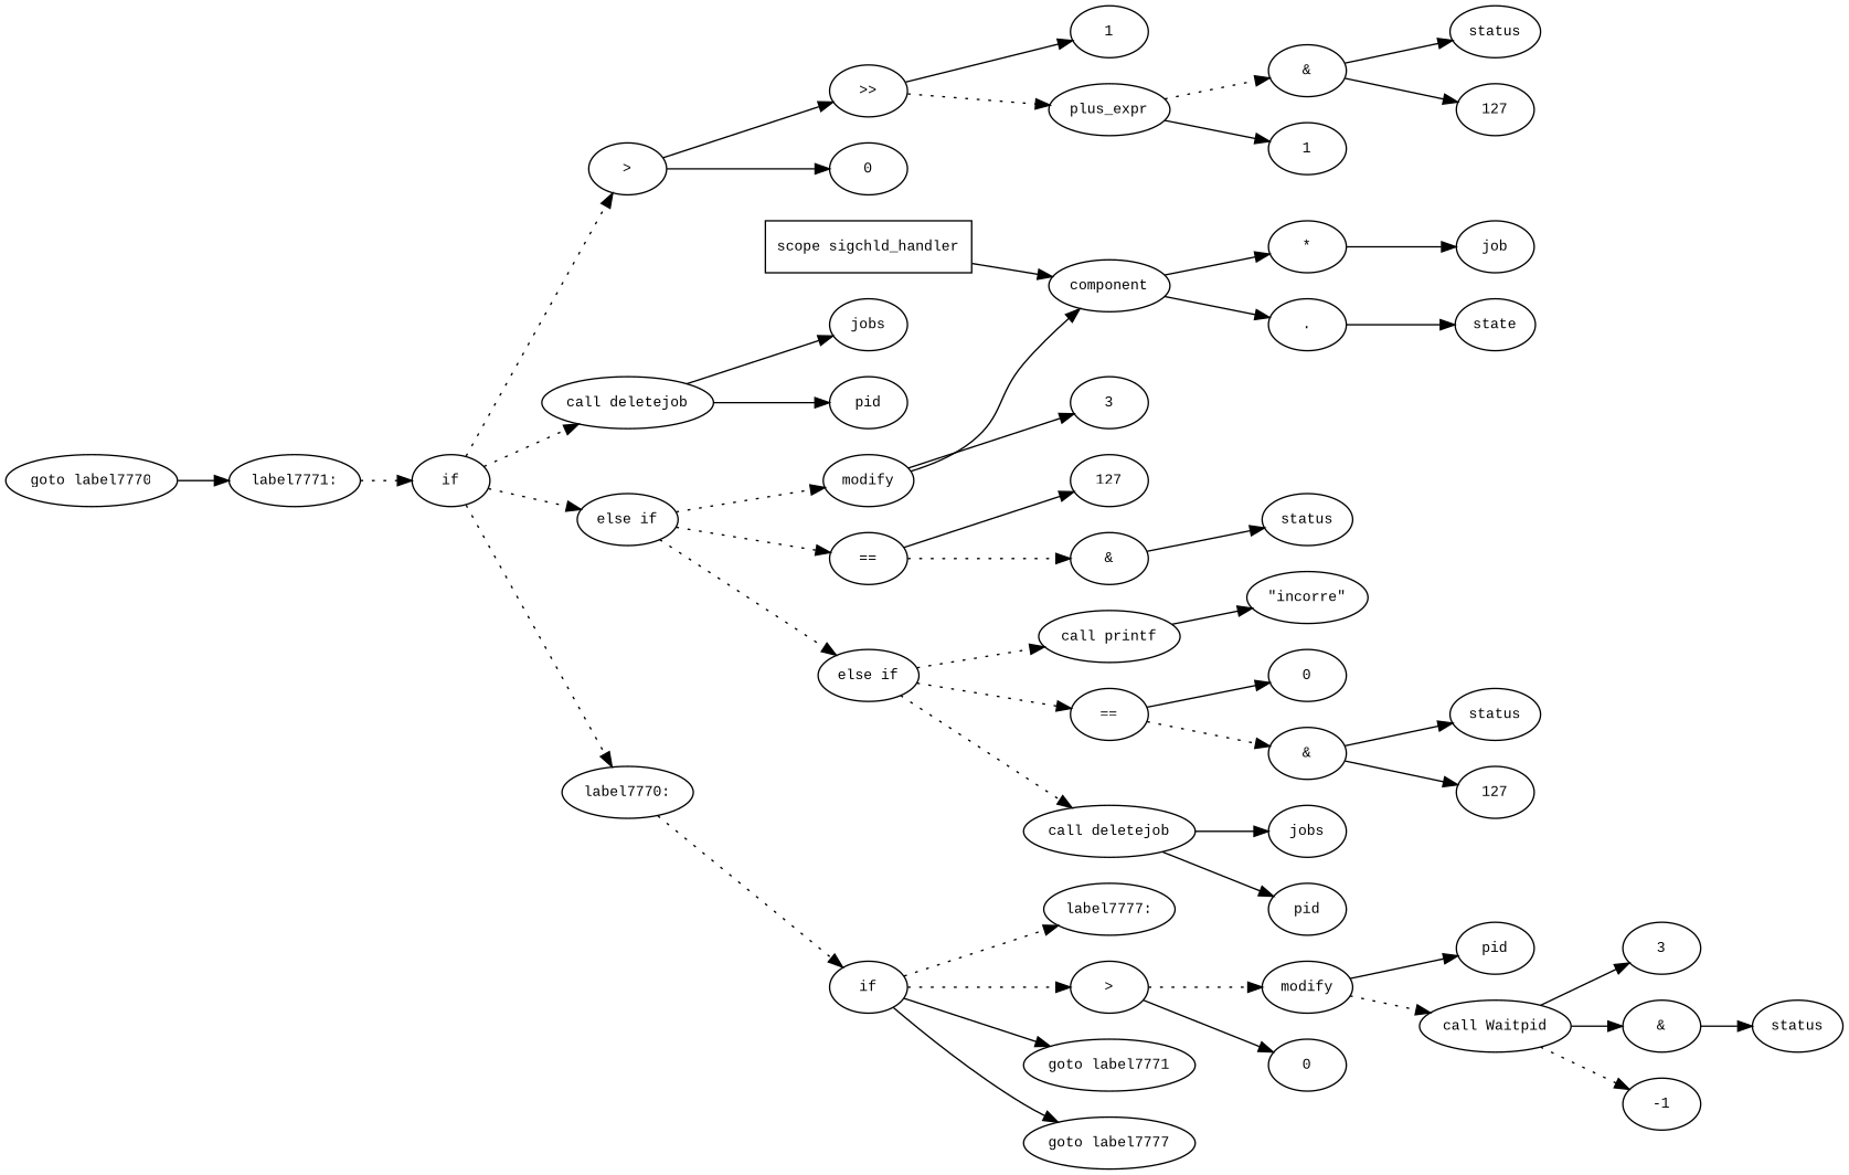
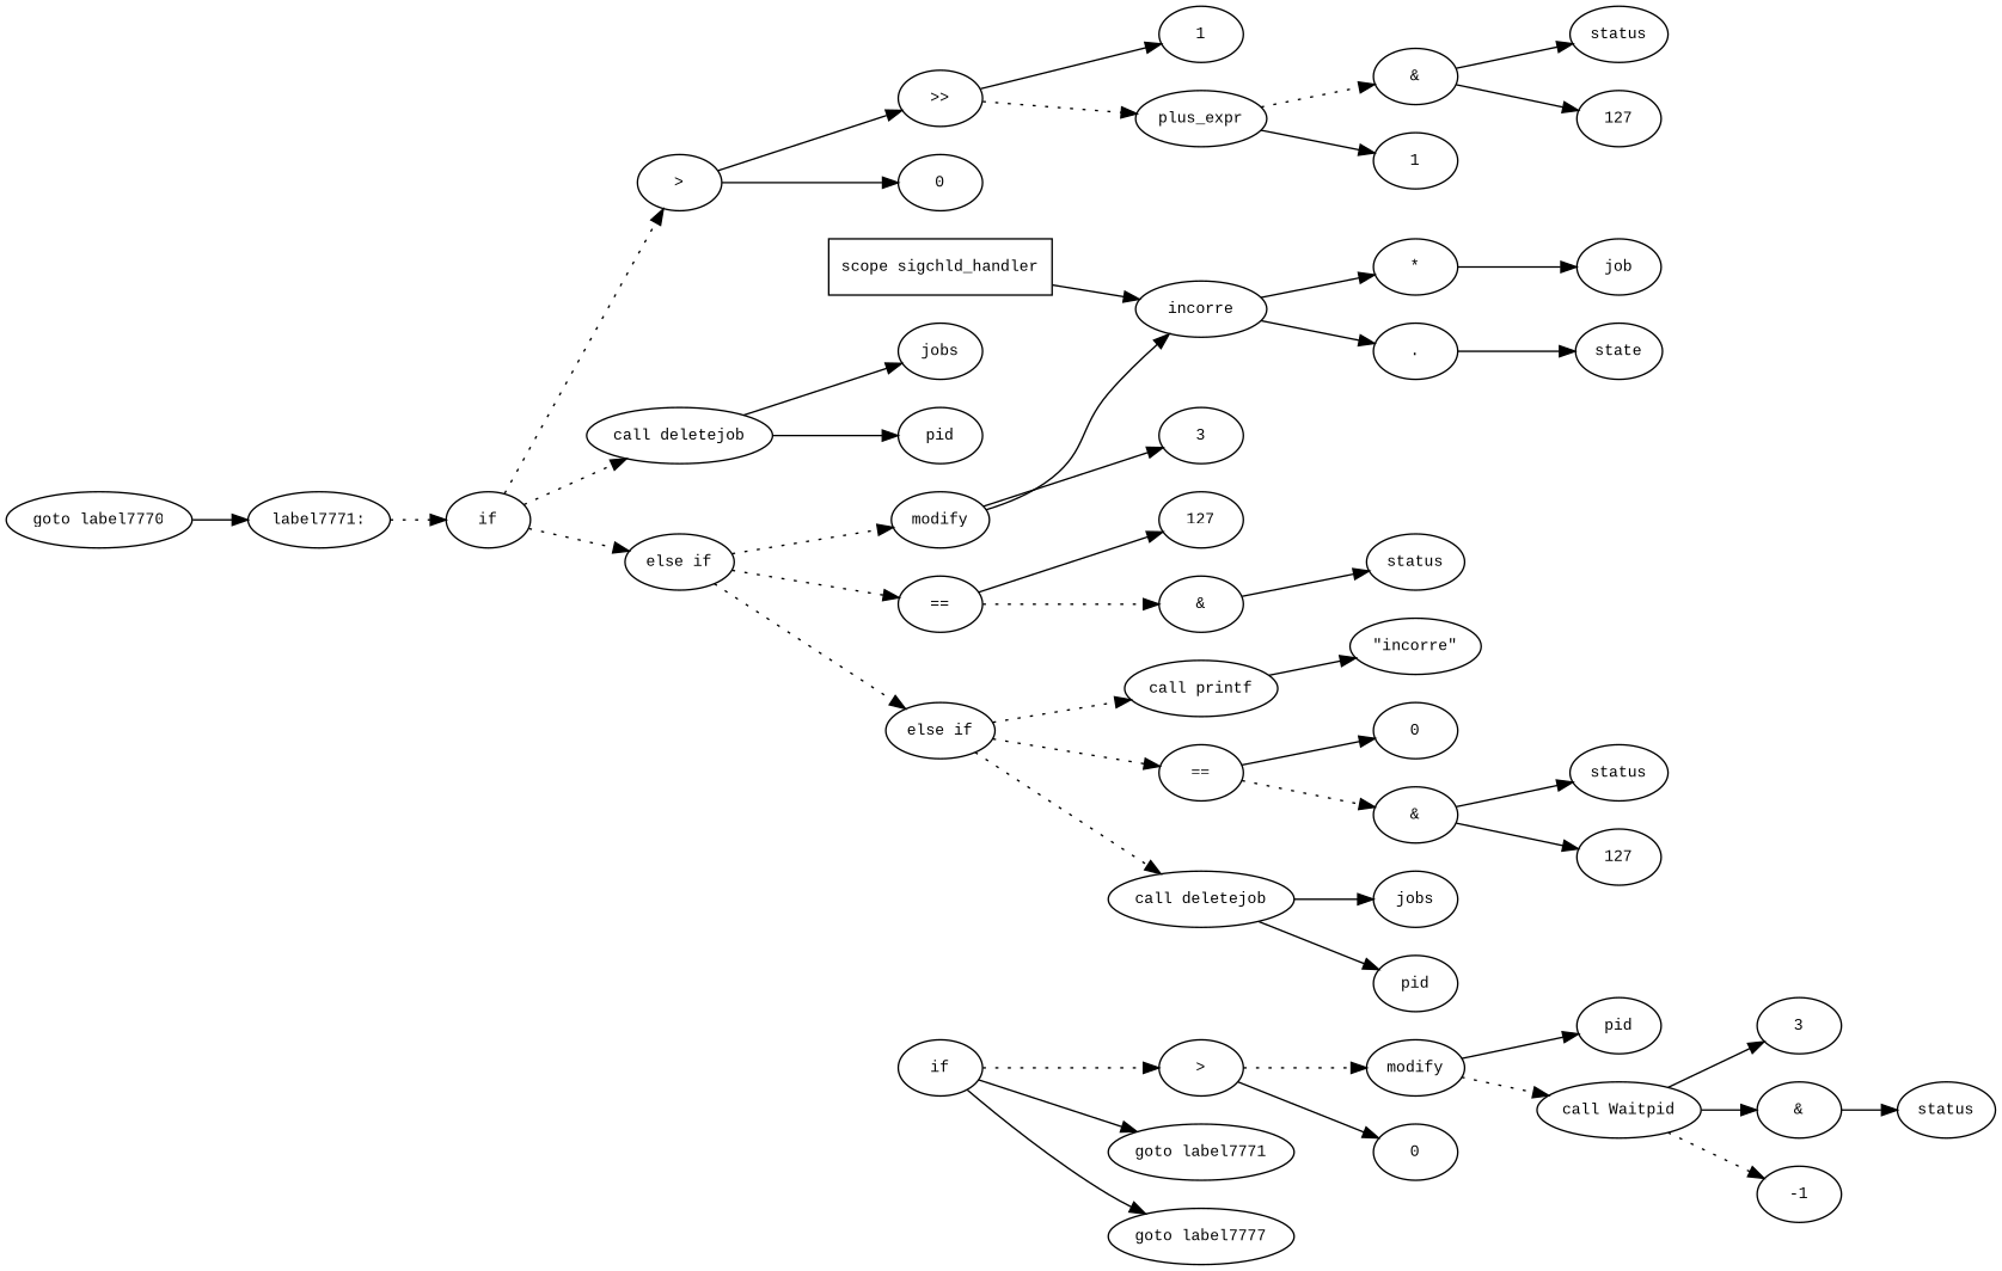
  digraph {
    fontname="Times New Roman"
    fontsize=10
    rankdir=LR
    node [fontname="Courier New" fontsize=10 shape=ellipse]
    edge [fontname="Times New Roman" fontsize=10]
    n1 [label="scope sigchld_handler" shape=box]
-   n2 [label=component]
+   n2 [label=incorre]
    n3 [label="goto label7770"]
    n4 [label="label7771:"]
    n5 [label=if]
    n6 [label=">"]
    n7 [label="call deletejob"]
    n8 [label="else if"]
-   n9 [label="label7770:"]
    n10 [label=">>"]
    n11 [label=0]
    n12 [label=pid]
    n13 [label=jobs]
    n14 [label="=="]
    n15 [label=modify]
    n16 [label="else if"]
    n17 [label=if]
    n18 [label=plus_expr]
    n19 [label=1]
    n20 [label="&"]
    n21 [label=1]
    n22 [label=status]
    n23 [label=127]
    n24 [label="&"]
    n25 [label=127]
    n26 [label=3]
    n27 [label="=="]
    n28 [label="call deletejob"]
    n29 [label="call printf"]
    n30 [label=status]
    n31 [label="*"]
    n32 [label="."]
    n33 [label=job]
    n34 [label=state]
    n35 [label="&"]
    n36 [label=0]
    n37 [label=pid]
    n38 [label=jobs]
    n39 [label="\"incorre\""]
    n40 [label=status]
    n41 [label=127]
    n42 [label=">"]
    n43 [label="goto label7771"]
    n44 [label="goto label7777"]
-   n45 [label="label7777:"]
    n46 [label=modify]
    n47 [label=0]
    n48 [label=pid]
    n49 [label="call Waitpid"]
    n50 [label=3]
    n51 [label="&"]
    n52 [label=-1]
    n53 [label=status]
    n1 -> n2
    n2 -> n31
    n2 -> n32
    n3 -> n4 [style=solid]
    n4 -> n5 [style=dotted]
    n5 -> n6 [style=dotted]
    n5 -> n7 [style=dotted]
    n5 -> n8 [style=dotted]
-   n5 -> n9 [style=dotted]
    n6 -> n10
    n6 -> n11
    n7 -> n12
    n7 -> n13
    n8 -> n14 [style=dotted]
    n8 -> n15 [style=dotted]
    n8 -> n16 [style=dotted]
-   n9 -> n17 [style=dotted]
    n10 -> n18 [style=dotted]
    n10 -> n19
    n14 -> n24 [style=dotted]
    n14 -> n25
    n15 -> n2
    n15 -> n26
    n16 -> n27 [style=dotted]
    n16 -> n28 [style=dotted]
    n16 -> n29 [style=dotted]
    n17 -> n42 [style=dotted]
    n17 -> n43
    n17 -> n44
-   n17 -> n45 [style=dotted]
    n18 -> n20 [style=dotted]
    n18 -> n21
    n20 -> n22
    n20 -> n23
    n24 -> n30
    n27 -> n35 [style=dotted]
    n27 -> n36
    n28 -> n37
    n28 -> n38
    n29 -> n39
    n31 -> n33
    n32 -> n34
    n35 -> n40
    n35 -> n41
    n42 -> n46 [style=dotted]
    n42 -> n47
    n46 -> n48
    n46 -> n49 [style=dotted]
    n49 -> n50
    n49 -> n51
    n49 -> n52 [style=dotted]
    n51 -> n53
  }
